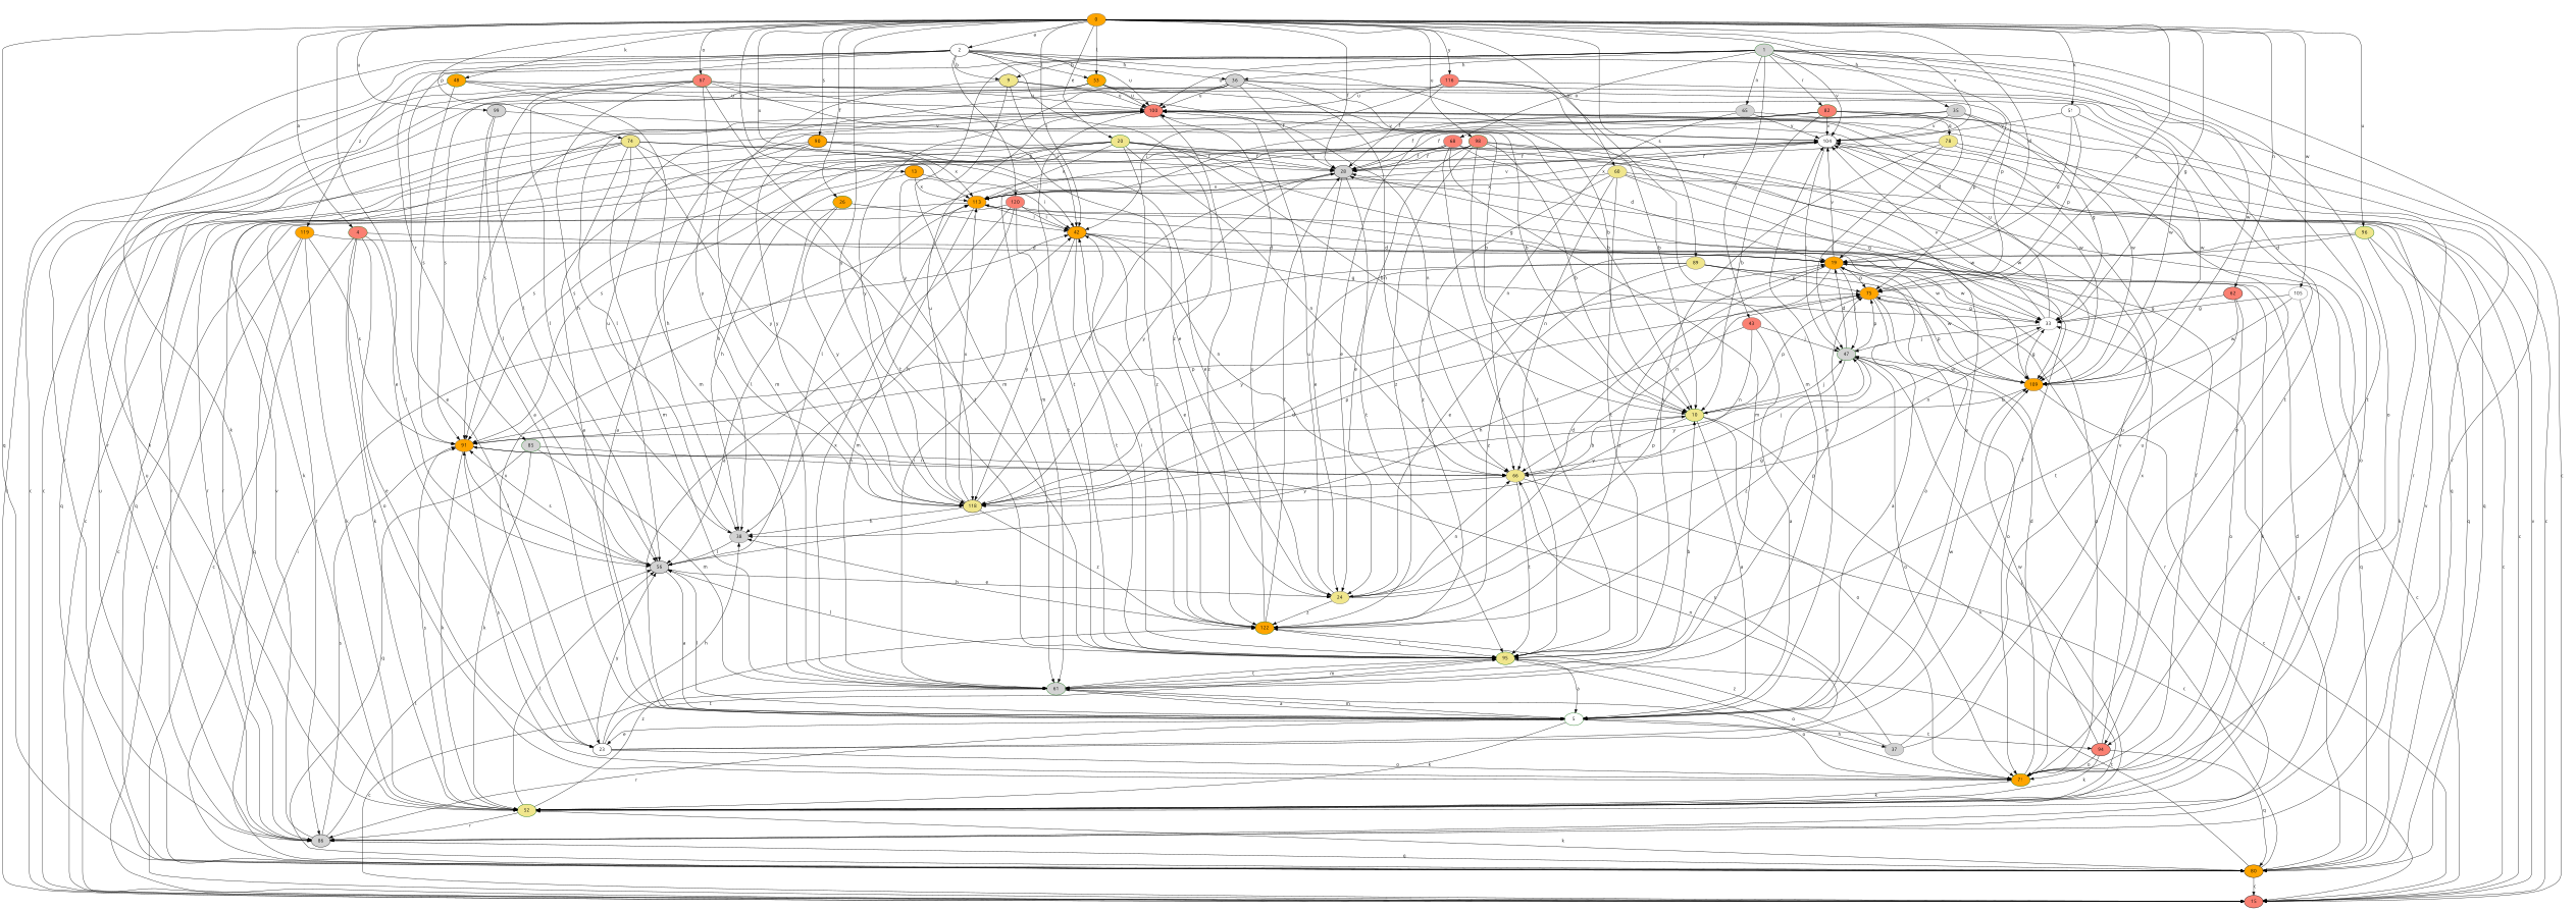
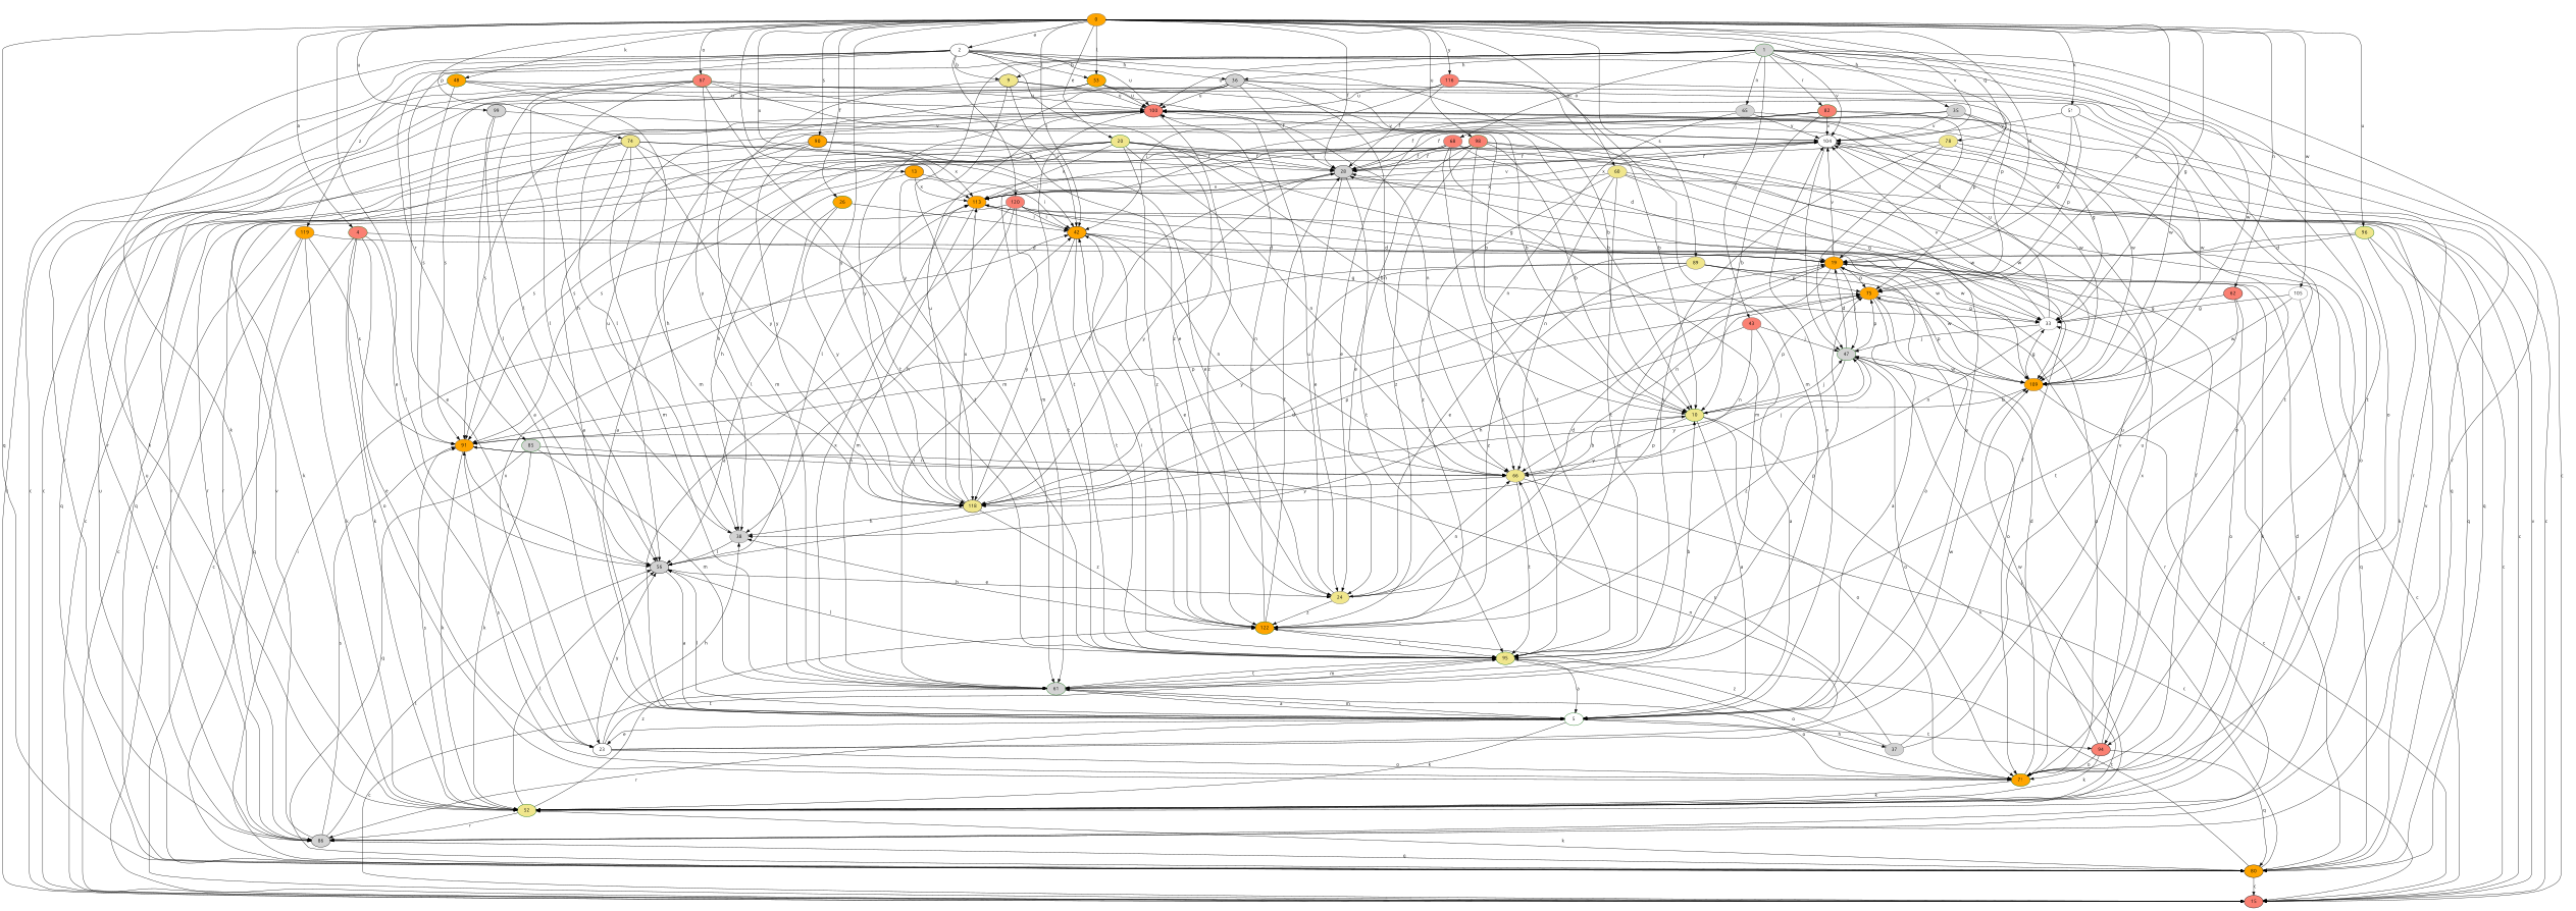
  strict digraph {
    fontname=Ubuntu
    node [color=gray40 fillcolor=orange fontname=Ubuntu style=filled]
    edge [fontname=Ubuntu]
    2 [color=black fillcolor=white]
    0
    4 [color=darkgreen fillcolor=salmon]
    13 [color=black]
    19
    20 [color=darkgreen fillcolor=khaki]
    23 [color=black fillcolor=white]
    26 [color=darkgreen]
    28 [color=black fillcolor=lightgrey]
    33 [fillcolor=white]
    35 [fillcolor=lightgrey]
    42 [color=black]
    48 [color=darkgreen]
    51 [color=black fillcolor=white]
    53 [color=darkgreen]
    60 [fillcolor=khaki]
    62 [color=black fillcolor=salmon]
    67 [color=darkgreen fillcolor=salmon]
    74 [color=black fillcolor=khaki]
    75
    78 [fillcolor=khaki]
    80 [color=black]
    89 [fillcolor=khaki]
    90 [color=black]
    96 [color=darkgreen fillcolor=khaki]
    98 [color=darkgreen fillcolor=salmon]
    99 [color=black fillcolor=lightgrey]
    104 [color=black fillcolor=white]
    105 [fillcolor=white]
    113
    116 [fillcolor=salmon]
    118 [color=black fillcolor=khaki]
    9 [color=black fillcolor=khaki]
    36 [color=black fillcolor=lightgrey]
    94 [color=black fillcolor=salmon]
    100 [color=black fillcolor=salmon]
    10 [color=darkgreen fillcolor=khaki]
    52 [color=darkgreen fillcolor=khaki]
    56 [color=black fillcolor=lightgrey]
    85 [color=darkgreen fillcolor=lightgrey]
    86 [color=black fillcolor=lightgrey]
    119
    120 [fillcolor=salmon]
    122 [color=darkgreen]
    15 [color=black fillcolor=salmon]
    71 [color=darkgreen]
    38 [fillcolor=lightgrey]
    5 [color=darkgreen fillcolor=white]
    66 [fillcolor=khaki]
    47 [color=darkgreen fillcolor=lightgrey]
    109
    91
    95 [color=darkgreen fillcolor=khaki]
    24 [fillcolor=khaki]
    61 [color=darkgreen fillcolor=lightgrey]
    1 [color=darkgreen fillcolor=lightgrey]
    43 [fillcolor=salmon]
    65 [fillcolor=lightgrey]
    68 [fillcolor=salmon]
    82 [color=darkgreen fillcolor=salmon]
    37 [fillcolor=lightgrey]
    2 -> 53 [label=l]
    2 -> 9 [label=b]
    2 -> 36 [label=h]
    2 -> 94 [label=t]
    2 -> 100 [label=u]
    2 -> 10 [label=b]
    2 -> 52 [label=k]
    2 -> 56 [label=l]
    2 -> 85 [label=r]
    2 -> 86 [label=r]
    2 -> 119 [label=z]
    2 -> 120 [label=z]
    2 -> 122 [label=z]
    0 -> 2 [label=a]
    0 -> 4 [label=a]
    0 -> 13 [label=c]
    0 -> 19 [label=d]
    0 -> 20 [label=e]
    0 -> 23 [label=e]
    0 -> 26 [label=f]
    0 -> 28 [label=f]
    0 -> 33 [label=g]
    0 -> 35 [label=h]
    0 -> 42 [label=i]
    0 -> 48 [label=k]
    0 -> 51 [label=k]
    0 -> 53 [label=l]
    0 -> 60 [label=m]
    0 -> 62 [label=n]
    0 -> 67 [label=o]
    0 -> 74 [label=p]
    0 -> 75 [label=p]
-   82 -> 78 [label=q]
+   0 -> 78 [label=q]
    0 -> 80 [label=q]
    0 -> 89 [label=s]
    0 -> 90 [label=s]
    0 -> 96 [label=u]
    0 -> 98 [label=u]
    0 -> 99 [label=u]
    0 -> 104 [label=v]
    0 -> 105 [label=w]
    0 -> 113 [label=x]
    0 -> 116 [label=y]
    0 -> 118 [label=y]
    4 -> 19 [label=d]
    4 -> 23 [label=e]
    4 -> 52 [label=k]
    4 -> 56 [label=l]
    4 -> 15 [label=c]
    4 -> 71 [label=o]
    13 -> 42 [label=i]
    13 -> 113 [label=x]
    13 -> 38 [label=h]
    19 -> 75 [label=p]
    19 -> 80 [label=q]
    19 -> 104 [label=v]
    19 -> 52 [label=k]
    19 -> 122 [label=z]
    19 -> 5 [label=a]
    19 -> 66 [label=n]
    19 -> 47 [label=j]
    20 -> 28 [label=f]
    20 -> 33 [label=g]
    20 -> 80 [label=q]
    20 -> 113 [label=x]
    20 -> 10 [label=b]
    20 -> 86 [label=r]
    20 -> 122 [label=z]
    20 -> 5 [label=a]
    20 -> 66 [label=n]
    20 -> 109 [label=w]
    20 -> 91 [label=s]
    23 -> 28 [label=f]
    23 -> 113 [label=x]
    23 -> 56 [label=y]
    23 -> 71 [label=o]
    23 -> 38 [label=h]
    23 -> 66 [label=n]
    23 -> 95 [label=t]
    26 -> 42 [label=i]
    26 -> 118 [label=y]
    26 -> 56 [label=l]
    28 -> 113 [label=x]
    28 -> 118 [label=y]
    28 -> 95 [label=t]
    28 -> 24 [label=e]
    33 -> 104 [label=v]
    33 -> 100 [label=u]
    33 -> 66 [label=n]
    33 -> 47 [label=j]
    35 -> 28 [label=f]
    35 -> 33 [label=g]
    35 -> 104 [label=v]
    35 -> 113 [label=x]
    35 -> 109 [label=w]
    42 -> 19 [label=d]
    42 -> 33 [label=g]
    42 -> 118 [label=y]
    42 -> 66 [label=n]
    42 -> 95 [label=t]
    42 -> 24 [label=e]
    48 -> 75 [label=p]
    48 -> 100 [label=u]
    48 -> 15 [label=c]
    48 -> 91 [label=s]
    48 -> 61 [label=m]
    51 -> 19 [label=d]
    51 -> 75 [label=p]
    51 -> 104 [label=v]
    51 -> 109 [label=w]
    53 -> 100 [label=u]
    53 -> 10 [label=b]
    53 -> 52 [label=k]
    53 -> 109 [label=w]
    53 -> 91 [label=s]
    60 -> 33 [label=g]
    60 -> 80 [label=q]
    60 -> 113 [label=x]
    60 -> 122 [label=z]
    60 -> 15 [label=c]
    60 -> 66 [label=n]
    60 -> 95 [label=t]
    62 -> 33 [label=g]
    62 -> 71 [label=o]
    62 -> 95 [label=t]
    67 -> 118 [label=y]
    67 -> 100 [label=u]
    67 -> 10 [label=b]
    67 -> 56 [label=l]
    67 -> 86 [label=r]
    67 -> 15 [label=c]
    67 -> 38 [label=h]
    67 -> 95 [label=t]
    67 -> 24 [label=e]
    74 -> 28 [label=b]
    74 -> 42 [label=i]
    74 -> 80 [label=q]
    74 -> 118 [label=y]
    74 -> 52 [label=k]
    74 -> 86 [label=r]
    74 -> 5 [label=a]
    74 -> 95 [label=t]
    74 -> 61 [label=m]
    75 -> 33 [label=g]
    75 -> 86 [label=r]
    75 -> 71 [label=o]
    75 -> 5 [label=a]
    78 -> 28 [label=f]
    78 -> 80 [label=q]
    78 -> 15 [label=c]
    78 -> 47 [label=j]
    78 -> 95 [label=t]
    80 -> 33 [label=g]
    80 -> 42 [label=i]
    80 -> 104 [label=v]
    80 -> 100 [label=u]
    80 -> 52 [label=k]
    80 -> 15 [label=c]
    80 -> 47 [label=j]
    80 -> 95 [label=t]
    89 -> 75 [label=p]
    89 -> 118 [label=y]
    89 -> 122 [label=z]
    89 -> 71 [label=o]
    89 -> 109 [label=w]
    89 -> 91 [label=s]
    90 -> 28 [label=f]
    90 -> 113 [label=x]
    90 -> 118 [label=y]
    90 -> 15 [label=c]
    90 -> 91 [label=s]
    90 -> 24 [label=e]
    96 -> 19 [label=d]
    96 -> 52 [label=k]
    96 -> 15 [label=c]
    96 -> 24 [label=e]
    98 -> 28 [label=f]
    98 -> 10 [label=b]
    98 -> 52 [label=k]
    98 -> 122 [label=z]
    98 -> 5 [label=a]
    98 -> 91 [label=s]
    98 -> 95 [label=t]
    98 -> 24 [label=e]
    99 -> 104 [label=v]
    99 -> 56 [label=l]
    99 -> 5 [label=a]
    104 -> 28 [label=f]
    104 -> 113 [label=x]
    104 -> 86 [label=r]
    104 -> 71 [label=o]
    104 -> 47 [label=j]
    105 -> 33 [label=g]
    105 -> 15 [label=c]
    105 -> 109 [label=w]
    113 -> 42 [label=i]
    113 -> 104 [label=v]
-   113 -> 86 [label=r]
    113 -> 109 [label=w]
    113 -> 61 [label=m]
    116 -> 28 [label=f]
    116 -> 42 [label=i]
    116 -> 100 [label=u]
    116 -> 10 [label=b]
    116 -> 86 [label=r]
    116 -> 61 [label=m]
    118 -> 28 [label=f]
    118 -> 75 [label=p]
    118 -> 113 [label=x]
    118 -> 100 [label=u]
    118 -> 122 [label=z]
    118 -> 38 [label=h]
    9 -> 42 [label=i]
    9 -> 100 [label=u]
    9 -> 56 [label=l]
    9 -> 66 [label=n]
    9 -> 61 [label=m]
    36 -> 28 [label=f]
    36 -> 118 [label=y]
    36 -> 100 [label=u]
    36 -> 10 [label=b]
    36 -> 15 [label=c]
    36 -> 71 [label=o]
    36 -> 66 [label=n]
    36 -> 61 [label=m]
    94 -> 80 [label=q]
    94 -> 113 [label=x]
    94 -> 52 [label=k]
    94 -> 71 [label=o]
    94 -> 109 [label=w]
    100 -> 104 [label=v]
    100 -> 122 [label=z]
    100 -> 109 [label=w]
    100 -> 91 [label=s]
    100 -> 95 [label=t]
    10 -> 75 [label=p]
    10 -> 118 [label=y]
    10 -> 52 [label=k]
    10 -> 71 [label=o]
    10 -> 5 [label=a]
    10 -> 47 [label=j]
    10 -> 91 [label=s]
    52 -> 19 [label=d]
    52 -> 56 [label=l]
    52 -> 86 [label=r]
    52 -> 122 [label=z]
    52 -> 47 [label=j]
    52 -> 91 [label=s]
    56 -> 19 [label=d]
    56 -> 5 [label=a]
-   56 -> 91 [label=s]
    56 -> 24 [label=e]
    85 -> 80 [label=q]
    85 -> 52 [label=k]
    85 -> 66 [label=n]
    85 -> 61 [label=m]
    86 -> 80 [label=q]
    86 -> 104 [label=v]
    86 -> 100 [label=u]
    86 -> 56 [label=l]
    86 -> 91 [label=s]
    119 -> 19 [label=d]
    119 -> 80 [label=q]
    119 -> 52 [label=k]
    119 -> 15 [label=c]
    119 -> 91 [label=s]
    120 -> 42 [label=i]
    120 -> 15 [label=c]
    120 -> 38 [label=h]
    120 -> 5 [label=a]
+   120 -> 66 [label=n]
    120 -> 109 [label=w]
    120 -> 95 [label=t]
    122 -> 28 [label=f]
    122 -> 42 [label=i]
    122 -> 100 [label=u]
    122 -> 38 [label=h]
    122 -> 95 [label=t]
    15 -> 104 [label=v]
    71 -> 19 [label=d]
    71 -> 28 [label=f]
    71 -> 100 [label=u]
    71 -> 52 [label=k]
    71 -> 91 [label=s]
    38 -> 100 [label=u]
    38 -> 56 [label=l]
    5 -> 23 [label=e]
    5 -> 104 [label=v]
    5 -> 94 [label=t]
    5 -> 52 [label=k]
    5 -> 56 [label=l]
    5 -> 86 [label=r]
    5 -> 109 [label=w]
    5 -> 61 [label=m]
    5 -> 37 [label=h]
    66 -> 118 [label=y]
    66 -> 10 [label=b]
    66 -> 15 [label=c]
    66 -> 47 [label=j]
    66 -> 95 [label=t]
    47 -> 19 [label=d]
    47 -> 75 [label=p]
    47 -> 118 [label=y]
    47 -> 122 [label=z]
    47 -> 71 [label=o]
    47 -> 109 [label=w]
    109 -> 33 [label=g]
    109 -> 75 [label=p]
    109 -> 10 [label=b]
    109 -> 15 [label=c]
    91 -> 75 [label=p]
    91 -> 52 [label=k]
    91 -> 56 [label=l]
    91 -> 66 [label=n]
    95 -> 42 [label=i]
    95 -> 75 [label=p]
    95 -> 56 [label=l]
    95 -> 71 [label=o]
    95 -> 5 [label=a]
    95 -> 61 [label=m]
    24 -> 19 [label=d]
-   24 -> 33 [label=g]
    24 -> 75 [label=p]
    24 -> 100 [label=u]
    24 -> 122 [label=z]
    24 -> 66 [label=n]
    61 -> 42 [label=i]
    61 -> 113 [label=x]
    61 -> 10 [label=b]
    61 -> 15 [label=c]
    61 -> 71 [label=o]
    61 -> 5 [label=a]
    61 -> 95 [label=t]
    1 -> 23 [label=e]
    1 -> 75 [label=p]
    1 -> 104 [label=v]
    1 -> 118 [label=y]
    1 -> 9 [label=b]
    1 -> 36 [label=h]
    1 -> 94 [label=t]
    1 -> 100 [label=u]
    1 -> 15 [label=c]
    1 -> 71 [label=o]
    1 -> 109 [label=w]
    1 -> 43 [label=j]
    1 -> 65 [label=n]
    1 -> 68 [label=o]
    1 -> 82 [label=r]
    43 -> 38 [label=h]
    43 -> 5 [label=a]
    43 -> 66 [label=n]
    43 -> 47 [label=j]
    65 -> 104 [label=v]
    65 -> 86 [label=r]
    65 -> 66 [label=n]
    65 -> 61 [label=m]
    68 -> 19 [label=d]
    68 -> 28 [label=f]
    68 -> 56 [label=l]
    68 -> 38 [label=h]
    68 -> 109 [label=w]
    68 -> 95 [label=t]
    68 -> 61 [label=m]
    82 -> 19 [label=d]
    82 -> 28 [label=f]
    82 -> 80 [label=q]
    82 -> 104 [label=v]
    82 -> 10 [label=b]
    82 -> 38 [label=h]
    82 -> 24 [label=e]
    37 -> 104 [label=v]
    37 -> 100 [label=u]
    37 -> 122 [label=z]
    37 -> 91 [label=s]
  }
